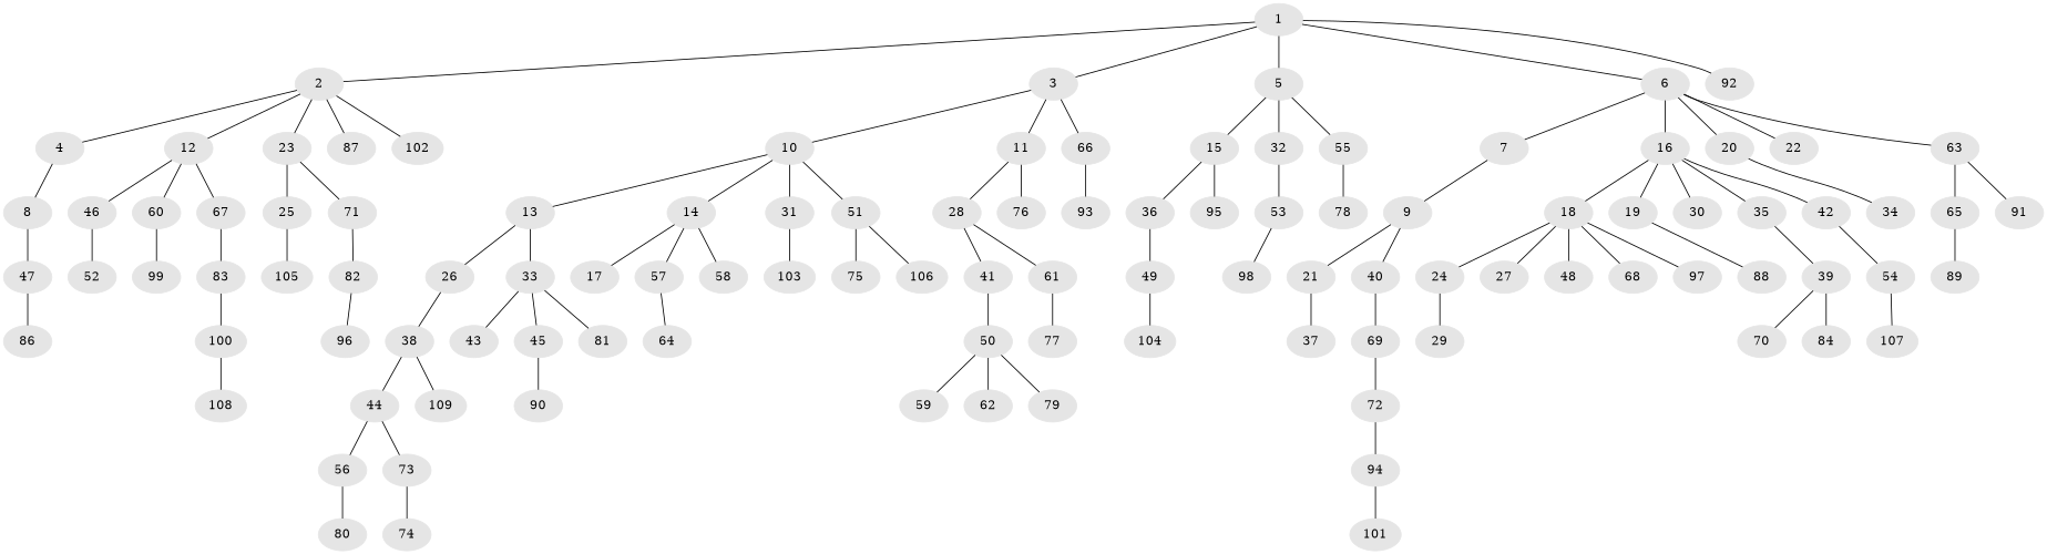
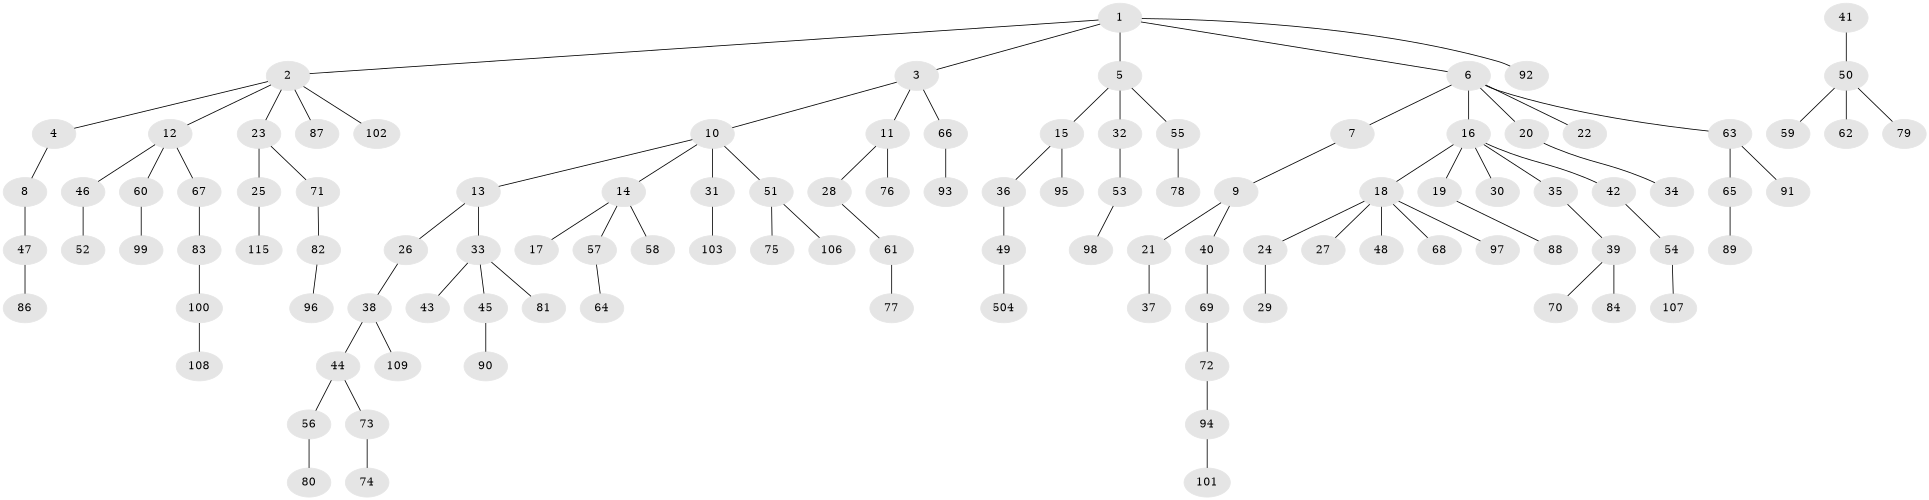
  graph {
    node [color=gray90 style=filled]
    1
    2
    3
    5
    6
    92
    4
    12
    23
    87
    102
    10
    11
    66
    15
    32
    55
    7
    16
    20
    22
    63
    8
    46
    60
    67
    25
    71
    13
    14
    31
    51
    28
    76
    93
    47
    36
    95
    53
    78
    9
    18
    19
    30
    35
    42
    34
    65
    91
    21
    40
    86
    37
    69
    26
    33
    17
    57
    58
    103
    75
    106
    41
    61
    52
    99
    83
    38
    43
    45
    81
    64
    49
    24
    27
    48
    68
    97
    88
    39
    54
    29
-   105
+   105 [label=115]
    82
    44
    109
    50
    77
    98
    90
    70
    84
-   104
+   104 [label=504]
    56
    73
    72
    59
    62
    79
    107
    80
    74
    89
    100
    94
    96
    101
    108
    1 -- 2
    1 -- 3
    1 -- 5
    1 -- 6
    1 -- 92
    2 -- 4
    2 -- 12
    2 -- 23
    2 -- 87
    2 -- 102
    3 -- 10
    3 -- 11
    3 -- 66
    5 -- 15
    5 -- 32
    5 -- 55
    6 -- 7
    6 -- 16
    6 -- 20
    6 -- 22
    6 -- 63
    4 -- 8
    12 -- 46
    12 -- 60
    12 -- 67
    23 -- 25
    23 -- 71
    10 -- 13
    10 -- 14
    10 -- 31
    10 -- 51
    11 -- 28
    11 -- 76
    66 -- 93
    15 -- 36
    15 -- 95
    32 -- 53
    55 -- 78
    7 -- 9
    16 -- 18
    16 -- 19
    16 -- 30
    16 -- 35
    16 -- 42
    20 -- 34
    63 -- 65
    63 -- 91
    8 -- 47
    46 -- 52
    60 -- 99
    67 -- 83
    25 -- 105
    71 -- 82
    13 -- 26
    13 -- 33
    14 -- 17
    14 -- 57
    14 -- 58
    31 -- 103
    51 -- 75
    51 -- 106
-   28 -- 41
    28 -- 61
    47 -- 86
    36 -- 49
    53 -- 98
    9 -- 21
    9 -- 40
    18 -- 24
    18 -- 27
    18 -- 48
    18 -- 68
    18 -- 97
    19 -- 88
    35 -- 39
    42 -- 54
    65 -- 89
    21 -- 37
    40 -- 69
    69 -- 72
    26 -- 38
    33 -- 43
    33 -- 45
    33 -- 81
    57 -- 64
    41 -- 50
    61 -- 77
    83 -- 100
    38 -- 44
    38 -- 109
    45 -- 90
    49 -- 104
    24 -- 29
    39 -- 70
    39 -- 84
    54 -- 107
    82 -- 96
    44 -- 56
    44 -- 73
    50 -- 59
    50 -- 62
    50 -- 79
    56 -- 80
    73 -- 74
    72 -- 94
    100 -- 108
    94 -- 101
  }
